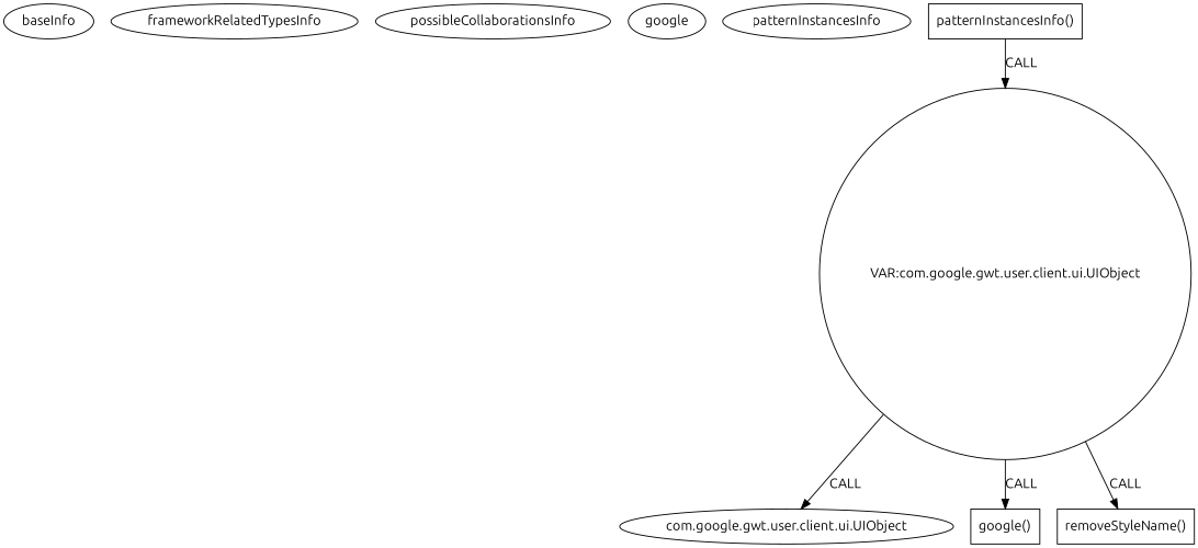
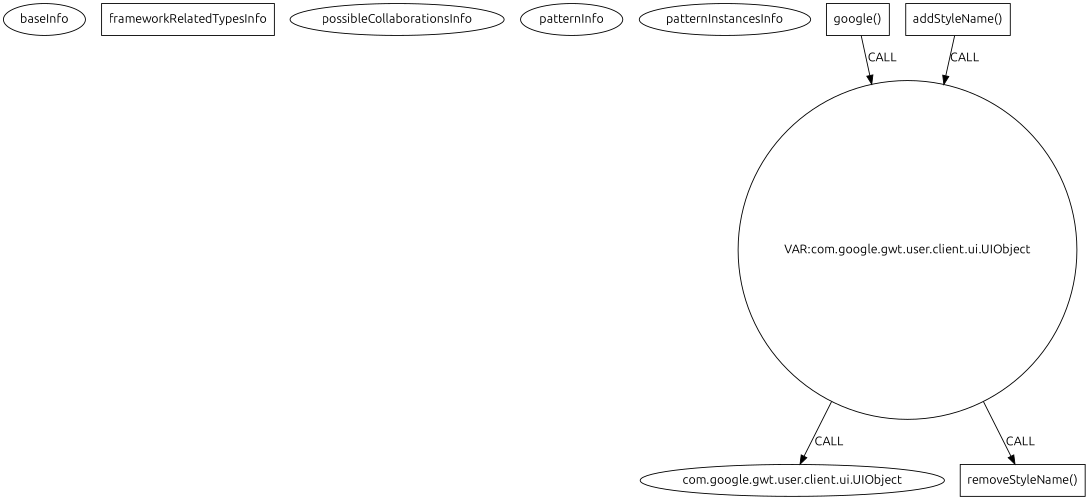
  digraph {
    fontname=Ubuntu
    node [fontname=Ubuntu]
    edge [fontname=Ubuntu]
    baseInfo [category=pattern graphId=90 isAnonymous=false possibleRelation=false]
-   frameworkRelatedTypesInfo
+   frameworkRelatedTypesInfo [shape=box]
    possibleCollaborationsInfo
-   patternInfo [frequency=2.0 patternRootClient=null label=google]
+   patternInfo [frequency=2.0 patternRootClient=null]
    patternInstancesInfo [0="cbopp-gwt-taglist~/cbopp-gwt-taglist/gwt-taglist-master/src/main/java/com/virilis_software/gwt/taglist/client/comp/tag/TagView.java~TagView~1029" 1="hmiguellima-ugat~/hmiguellima-ugat/ugat-master/src/org/ucp/ugat/client/common/ui/TopPanel.java~com.google.gwt.user.client.ui.Anchor buildReturnAnchor()~3051"]
    n6 [isFrameworkType=false label="com.google.gwt.user.client.ui.UIObject" vertexType=FRAMEWORK_CLASS_TYPE]
    n7 [isFrameworkType=false label="VAR:com.google.gwt.user.client.ui.UIObject" shape=circle vertexType=VARIABLE_EXPRESION]
    n8 [isFrameworkType=false label="google()" shape=box vertexType=INSIDE_CALL]
    n9 [isFrameworkType=false label="removeStyleName()" shape=box vertexType=INSIDE_CALL]
-   n10 [isFrameworkType=false label="patternInstancesInfo()" shape=box vertexType=INSIDE_CALL]
+   n10 [isFrameworkType=false label="addStyleName()" shape=box vertexType=INSIDE_CALL]
    n7 -> n6 [label=CALL]
-   n7 -> n8 [label=CALL]
+   n8 -> n7 [label=CALL]
    n7 -> n9 [label=CALL]
    n10 -> n7 [label=CALL]
  }
